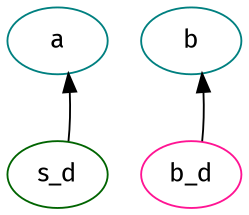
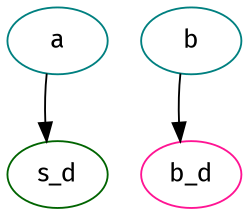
  strict digraph {
    fontname="Fira Sans"
    node [color=teal complexity=5 fontname="Fira Sans"]
    edge [fontname="Fira Sans"]
    a [importance=0.427710894311 rank=0.0855421788622]
    s_d [color=darkgreen complexity=2 importance=0.331325289361 rank=0.165662644681]
    b [complexity=7 importance=0.572289105689 rank=0.081755586527]
    b_d [color=deeppink importance=0.47590350074 rank=0.095180700148]
-   s_d -> a
-   b_d -> b
+   a -> s_d
+   b -> b_d
  }
